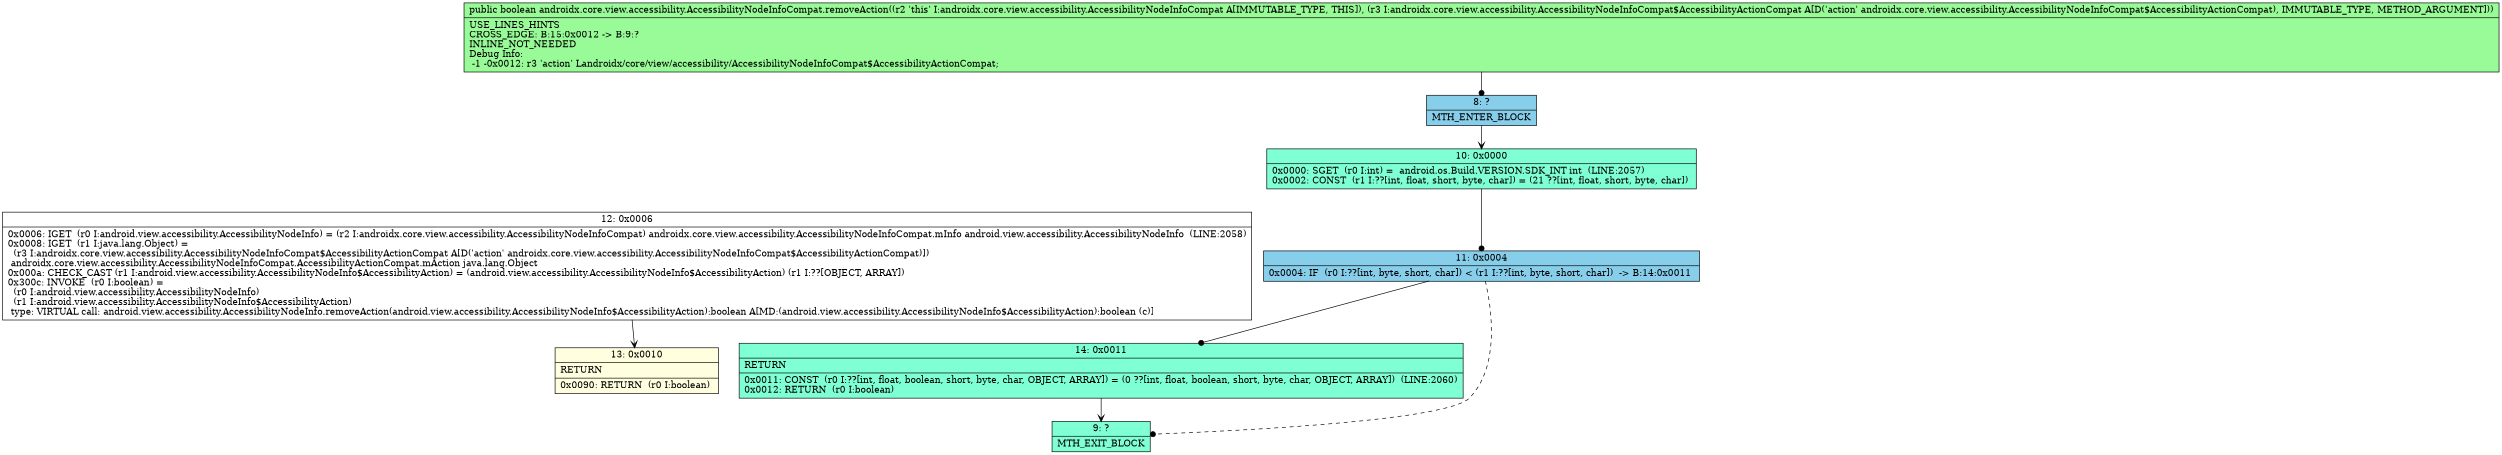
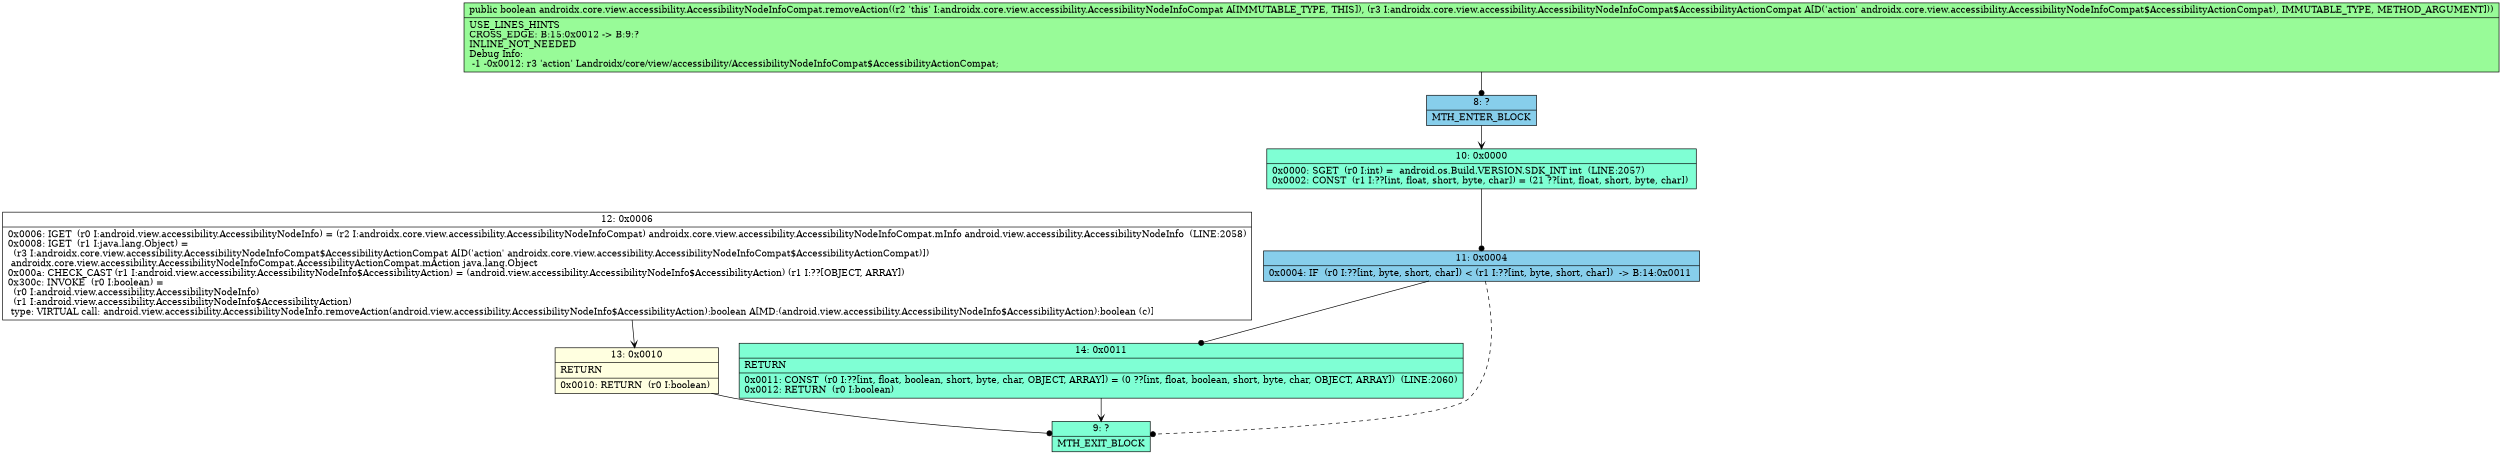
  digraph {
    node [fillcolor=aquamarine shape=record style=filled]
    edge [arrowhead=dot]
    n1 [fillcolor=skyblue label="{8\:\ ?|MTH_ENTER_BLOCK\l}"]
    n2 [label="{10\:\ 0x0000|0x0000: SGET  (r0 I:int) =  android.os.Build.VERSION.SDK_INT int  (LINE:2057)\l0x0002: CONST  (r1 I:??[int, float, short, byte, char]) = (21 ??[int, float, short, byte, char]) \l}"]
    n3 [fillcolor=skyblue label="{11\:\ 0x0004|0x0004: IF  (r0 I:??[int, byte, short, char]) \< (r1 I:??[int, byte, short, char])  \-\> B:14:0x0011 \l}"]
    n4 [label="{14\:\ 0x0011|RETURN\l|0x0011: CONST  (r0 I:??[int, float, boolean, short, byte, char, OBJECT, ARRAY]) = (0 ??[int, float, boolean, short, byte, char, OBJECT, ARRAY])  (LINE:2060)\l0x0012: RETURN  (r0 I:boolean) \l}"]
    n5 [label="{9\:\ ?|MTH_EXIT_BLOCK\l}"]
    n6 [fillcolor=white label="{12\:\ 0x0006|0x0006: IGET  (r0 I:android.view.accessibility.AccessibilityNodeInfo) = (r2 I:androidx.core.view.accessibility.AccessibilityNodeInfoCompat) androidx.core.view.accessibility.AccessibilityNodeInfoCompat.mInfo android.view.accessibility.AccessibilityNodeInfo  (LINE:2058)\l0x0008: IGET  (r1 I:java.lang.Object) = \l  (r3 I:androidx.core.view.accessibility.AccessibilityNodeInfoCompat$AccessibilityActionCompat A[D('action' androidx.core.view.accessibility.AccessibilityNodeInfoCompat$AccessibilityActionCompat)])\l androidx.core.view.accessibility.AccessibilityNodeInfoCompat.AccessibilityActionCompat.mAction java.lang.Object \l0x000a: CHECK_CAST (r1 I:android.view.accessibility.AccessibilityNodeInfo$AccessibilityAction) = (android.view.accessibility.AccessibilityNodeInfo$AccessibilityAction) (r1 I:??[OBJECT, ARRAY]) \l0x300c: INVOKE  (r0 I:boolean) = \l  (r0 I:android.view.accessibility.AccessibilityNodeInfo)\l  (r1 I:android.view.accessibility.AccessibilityNodeInfo$AccessibilityAction)\l type: VIRTUAL call: android.view.accessibility.AccessibilityNodeInfo.removeAction(android.view.accessibility.AccessibilityNodeInfo$AccessibilityAction):boolean A[MD:(android.view.accessibility.AccessibilityNodeInfo$AccessibilityAction):boolean (c)]\l}"]
-   n7 [fillcolor=lightyellow label="{13\:\ 0x0010|RETURN\l|0x0090: RETURN  (r0 I:boolean) \l}"]
+   n7 [fillcolor=lightyellow label="{13\:\ 0x0010|RETURN\l|0x0010: RETURN  (r0 I:boolean) \l}"]
    n8 [fillcolor=palegreen label="{public boolean androidx.core.view.accessibility.AccessibilityNodeInfoCompat.removeAction((r2 'this' I:androidx.core.view.accessibility.AccessibilityNodeInfoCompat A[IMMUTABLE_TYPE, THIS]), (r3 I:androidx.core.view.accessibility.AccessibilityNodeInfoCompat$AccessibilityActionCompat A[D('action' androidx.core.view.accessibility.AccessibilityNodeInfoCompat$AccessibilityActionCompat), IMMUTABLE_TYPE, METHOD_ARGUMENT]))  | USE_LINES_HINTS\lCROSS_EDGE: B:15:0x0012 \-\> B:9:?\lINLINE_NOT_NEEDED\lDebug Info:\l  \-1 \-0x0012: r3 'action' Landroidx\/core\/view\/accessibility\/AccessibilityNodeInfoCompat$AccessibilityActionCompat;\l}"]
    n1 -> n2 [arrowhead=vee]
    n2 -> n3
    n3 -> n4
    n3 -> n5 [style=dashed]
    n4 -> n5 [arrowhead=vee]
    n6 -> n7 [arrowhead=vee]
+   n7 -> n5
    n8 -> n1
  }
